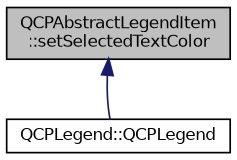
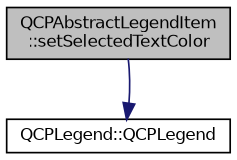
  digraph {
    rankdir=TB
    node [color=black fontname=Helvetica fontsize=10 shape=record style=filled]
    n1 [fillcolor=grey75 fontcolor=black height=0.2 label="QCPAbstractLegendItem\l::setSelectedTextColor" width=0.4]
    n2 [fillcolor=white height=0.2 label="QCPLegend::QCPLegend" width=0.4]
-   n1 -> n2 [color=midnightblue dir=back fontname=Helvetica fontsize=10 labelfontname=Helvetica labelfontsize=10 style=solid]
+   n2 -> n1 [color=midnightblue dir=back fontname=Helvetica fontsize=10 labelfontname=Helvetica labelfontsize=10 style=solid]
  }
